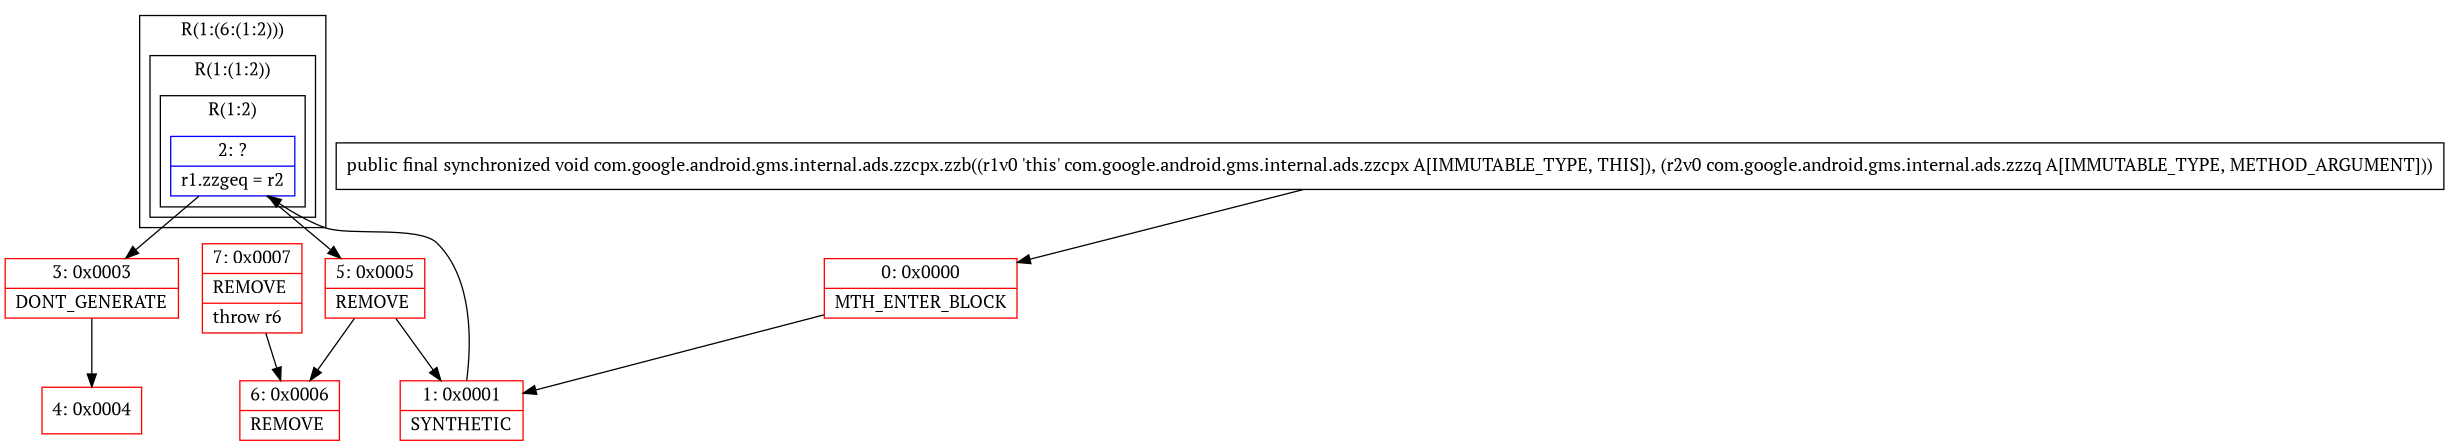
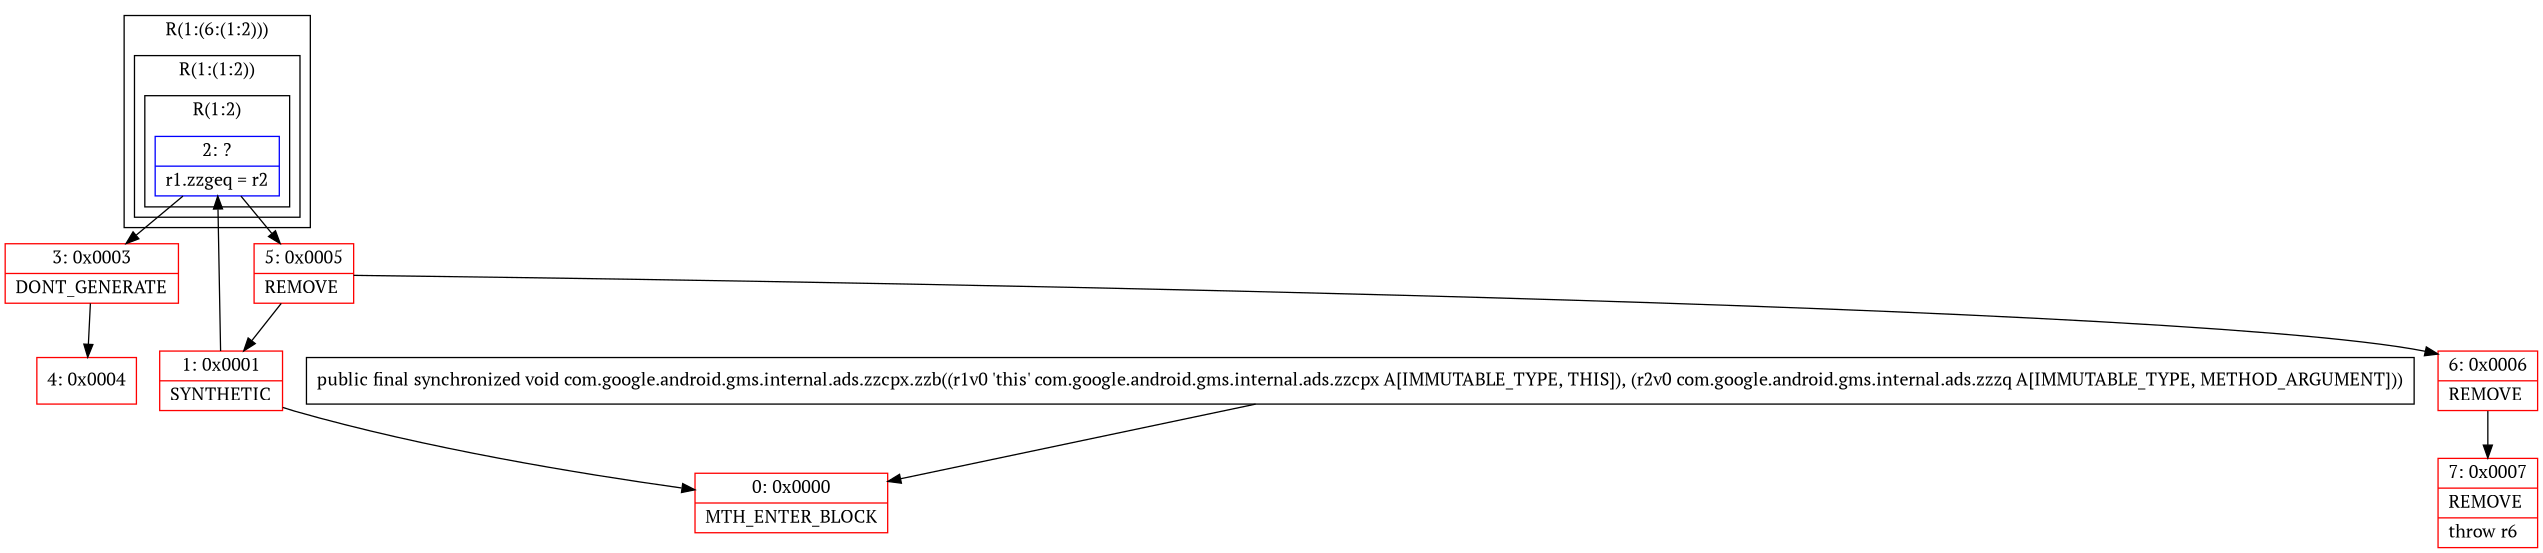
  digraph {
    fontname="PT Serif"
    node [color=red fontname="PT Serif" shape=record]
    edge [fontname="PT Serif"]
    n1 [color=blue label="{2\:\ ?|r1.zzgeq = r2\l}"]
    n2 [label="{3\:\ 0x0003|DONT_GENERATE\l}"]
    n3 [label="{5\:\ 0x0005|REMOVE\l}"]
    n4 [label="{4\:\ 0x0004}"]
    n5 [label="{1\:\ 0x0001|SYNTHETIC\l}"]
    n6 [label="{6\:\ 0x0006|REMOVE\l}"]
    n7 [label="{0\:\ 0x0000|MTH_ENTER_BLOCK\l}"]
    n8 [label="{7\:\ 0x0007|REMOVE\l|throw r6\l}"]
    n9 [label="{public final synchronized void com.google.android.gms.internal.ads.zzcpx.zzb((r1v0 'this' com.google.android.gms.internal.ads.zzcpx A[IMMUTABLE_TYPE, THIS]), (r2v0 com.google.android.gms.internal.ads.zzzq A[IMMUTABLE_TYPE, METHOD_ARGUMENT])) }" color=""]
    subgraph cluster_1 {
      label="R(1:(6:(1:2)))"
      subgraph cluster_2 {
        label="R(1:(1:2))"
        subgraph cluster_3 {
          label="R(1:2)"
          n1
        }
      }
    }
    n1 -> n2
    n1 -> n3
    n2 -> n4
    n3 -> n5
    n3 -> n6
    n5 -> n1
-   n8 -> n6
-   n7 -> n5
+   n6 -> n8
+   n5 -> n7
    n9 -> n7
  }
